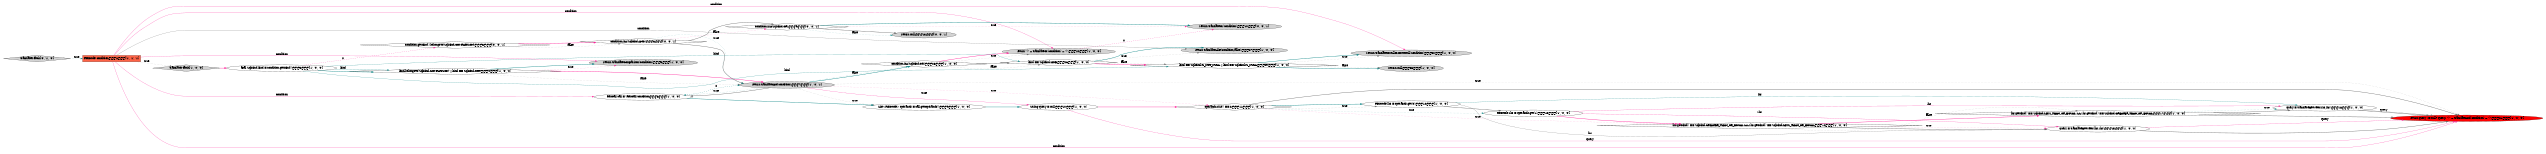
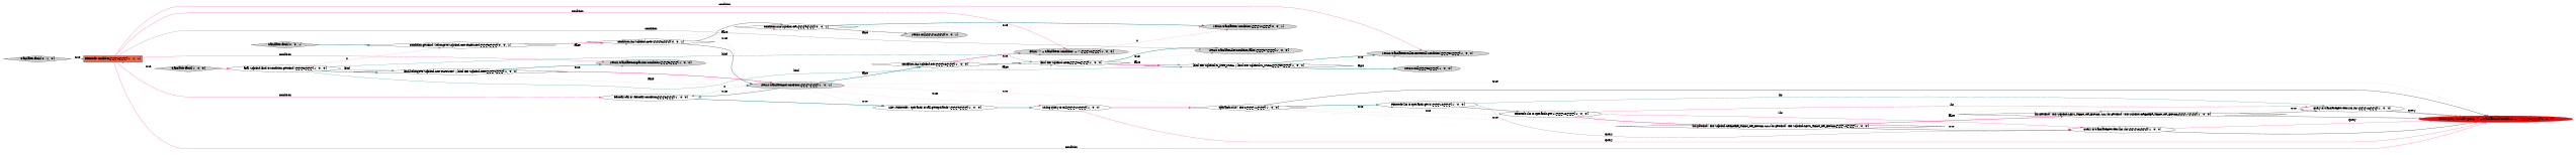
  digraph {
    rankdir=LR
    node [fillcolor=white shape=ellipse style=filled]
    edge [color=gray40 style=bold]
    n1 [fillcolor=lightgray label="return null@@@13@@@['0', '0', '1']"]
    n2 [label="lhs.getKind() == SqlKind.GREATER_THAN_OR_EQUAL && rhs.getKind() == SqlKind.LESS_THAN_OR_EQUAL@@@14@@@['1', '0', '0']" shape=diamond]
    n3 [label="lhs.getKind() == SqlKind.LESS_THAN_OR_EQUAL && rhs.getKind() == SqlKind.GREATER_THAN_OR_EQUAL@@@17@@@['1', '0', '0']" shape=diamond]
    n4 [label="query = translateBetween(lhs,rhs)@@@15@@@['1', '0', '0']"]
    n5 [fillcolor=red label="return query != null? query: \"(\" + translateAnd(condition) + \")\"@@@21@@@['1', '0', '0']"]
    n6 [label="query = translateBetween(rhs,lhs)@@@18@@@['1', '0', '0']"]
    n7 [label="operands.size() == 2@@@11@@@['1', '0', '0']" shape=diamond]
    n8 [label="RexNode lhs = operands.get(0)@@@12@@@['1', '0', '0']"]
    n9 [label="RexNode rhs = operands.get(1)@@@13@@@['1', '0', '0']"]
    n10 [label="kind.belongsTo(SqlKind.COMPARISON) || kind == SqlKind.NOT@@@4@@@['1', '0', '0']" shape=diamond]
    n11 [fillcolor=lightgray label="return translateAnd(condition)@@@7@@@['1', '0', '1']"]
    n12 [fillcolor=lightgray label="return translateComparison(condition)@@@5@@@['1', '0', '0']"]
    n13 [label="String query = null@@@10@@@['1', '0', '0']"]
    n14 [label="condition.isA(SqlKind.OR)@@@23@@@['1', '0', '0']" shape=diamond]
    n15 [label="List<RexNode> operands = call.getOperands()@@@9@@@['1', '0', '0']"]
    n16 [label="RexCall call = (RexCall)condition@@@8@@@['1', '0', '0']"]
    n17 [label="condition.getKind().belongsTo(SqlKind.COMPARISON)@@@3@@@['0', '0', '1']" shape=diamond]
    n18 [label="condition.isA(SqlKind.AND)@@@6@@@['0', '0', '1']" shape=diamond]
    n19 [label="condition.isA(SqlKind.OR)@@@9@@@['0', '0', '1']" shape=diamond]
    n20 [fillcolor=lightgray label="return \"(\" + translateOr(condition) + \")\"@@@24@@@['1', '0', '0']"]
    n21 [fillcolor=lightgray label="return translateOr(condition)@@@10@@@['0', '0', '1']"]
    n22 [label="final SqlKind kind = condition.getKind()@@@3@@@['1', '0', '0']"]
    n23 [label="kind == SqlKind.LIKE@@@26@@@['1', '0', '0']" shape=diamond]
    n24 [label="kind == SqlKind.IS_NOT_NULL || kind == SqlKind.IS_NULL@@@29@@@['1', '0', '0']" shape=diamond]
    n25 [fillcolor=lightgray label="return translateLike(condition,false)@@@27@@@['1', '0', '0']"]
    n26 [fillcolor=lightgray label="return translateIsNullOrIsNotNull(condition)@@@30@@@['1', '0', '0']"]
    n27 [fillcolor=lightgray label="return null@@@33@@@['1', '0', '0']"]
+   n28 [fillcolor=lightgray label="translateMatch['0', '0', '1']" shape=diamond]
    n29 [fillcolor=tomato label="RexNode condition@@@2@@@['1', '1', '1']" shape=box]
    n30 [fillcolor=lightgray label="translateMatch['0', '1', '0']" shape=diamond]
    n31 [fillcolor=lightgray label="translateMatch['1', '0', '0']" shape=diamond]
    n2 -> n3 [label=false style=dotted]
    n2 -> n3 [color=deeppink]
    n2 -> n4
    n2 -> n4 [color=deeppink label=true style=dotted]
    n3 -> n5
    n3 -> n6
    n3 -> n6 [color=teal label=true style=dotted]
    n4 -> n5
    n4 -> n5 [color=deeppink label=query style=solid]
    n6 -> n5 [label=query style=solid]
    n6 -> n5
    n7 -> n2 [color=deeppink label=true style=dotted]
    n7 -> n5
    n7 -> n8 [color=teal]
    n7 -> n8 [label=true style=dotted]
    n7 -> n9 [color=teal label=true style=dotted]
-   n8 -> n4 [label=lhs style=solid]
+   n8 -> n4 [label=query style=solid]
    n8 -> n6 [color=teal label=lhs style=solid]
    n8 -> n9
    n9 -> n2 [color=deeppink]
    n9 -> n4 [color=deeppink label=rhs style=solid]
    n9 -> n6 [color=deeppink label=rhs style=solid]
    n10 -> n11 [color=deeppink]
    n10 -> n11 [label=false style=dotted]
    n10 -> n12 [color=teal]
    n10 -> n12 [color=deeppink label=true style=dotted]
    n11 -> n5 [label=true style=dotted]
    n11 -> n7 [color=deeppink label=true style=dotted]
-   n11 -> n13 [color=deeppink label=true style=solid]
+   n11 -> n13 [color=deeppink label=true style=dotted]
    n11 -> n14 [color=teal label=false style=dotted]
    n11 -> n14 [color=teal]
    n11 -> n15 [label=true style=dotted]
    n11 -> n16 [color=teal label=true style=dotted]
    n11 -> n16
    n13 -> n5 [color=deeppink label=query style=solid]
    n13 -> n7 [color=deeppink]
    n14 -> n20 [label=true style=dotted]
    n14 -> n20 [color=deeppink]
    n14 -> n23 [label=false style=dotted]
    n14 -> n23
    n15 -> n13 [color=teal]
    n16 -> n11 [color=teal label=0 style=dashed]
    n16 -> n15 [color=teal]
    n17 -> n18 [color=deeppink]
    n17 -> n18 [label=false style=dotted]
    n18 -> n11
    n18 -> n11 [color=teal label=true style=dotted]
    n18 -> n19 [color=deeppink label=false style=dotted]
    n18 -> n19
    n19 -> n1
    n19 -> n1 [color=teal label=false style=dotted]
    n19 -> n21 [color=deeppink label=true style=dotted]
    n19 -> n21 [color=teal]
    n20 -> n21 [color=deeppink label=0 style=dashed]
    n22 -> n10 [color=teal]
    n22 -> n10 [color=teal label=kind style=solid]
    n22 -> n17 [color=deeppink label=0 style=dashed]
    n22 -> n23 [color=teal label=kind style=solid]
    n22 -> n24 [color=teal label=kind style=solid]
    n23 -> n24 [label=false style=dotted]
    n23 -> n24 [color=deeppink]
    n23 -> n25 [label=true style=dotted]
    n23 -> n25 [color=teal]
    n24 -> n26 [label=true style=dotted]
    n24 -> n26 [color=teal]
    n24 -> n27 [color=teal]
    n24 -> n27 [label=false style=dotted]
+   n28 -> n17 [color=teal]
    n29 -> n5 [color=deeppink label=condition style=solid]
    n29 -> n12 [color=deeppink label=condition style=solid]
    n29 -> n16 [color=deeppink label=condition style=solid]
    n29 -> n20 [color=deeppink label=condition style=solid]
    n29 -> n25 [label=condition style=solid]
    n29 -> n26 [color=deeppink label=condition style=solid]
    n30 -> n29 [color=teal label=true style=dotted]
    n31 -> n22 [color=deeppink]
-   n29 -> n31 [label=true style=dotted]
+   n31 -> n29 [label=true style=dotted]
  }
